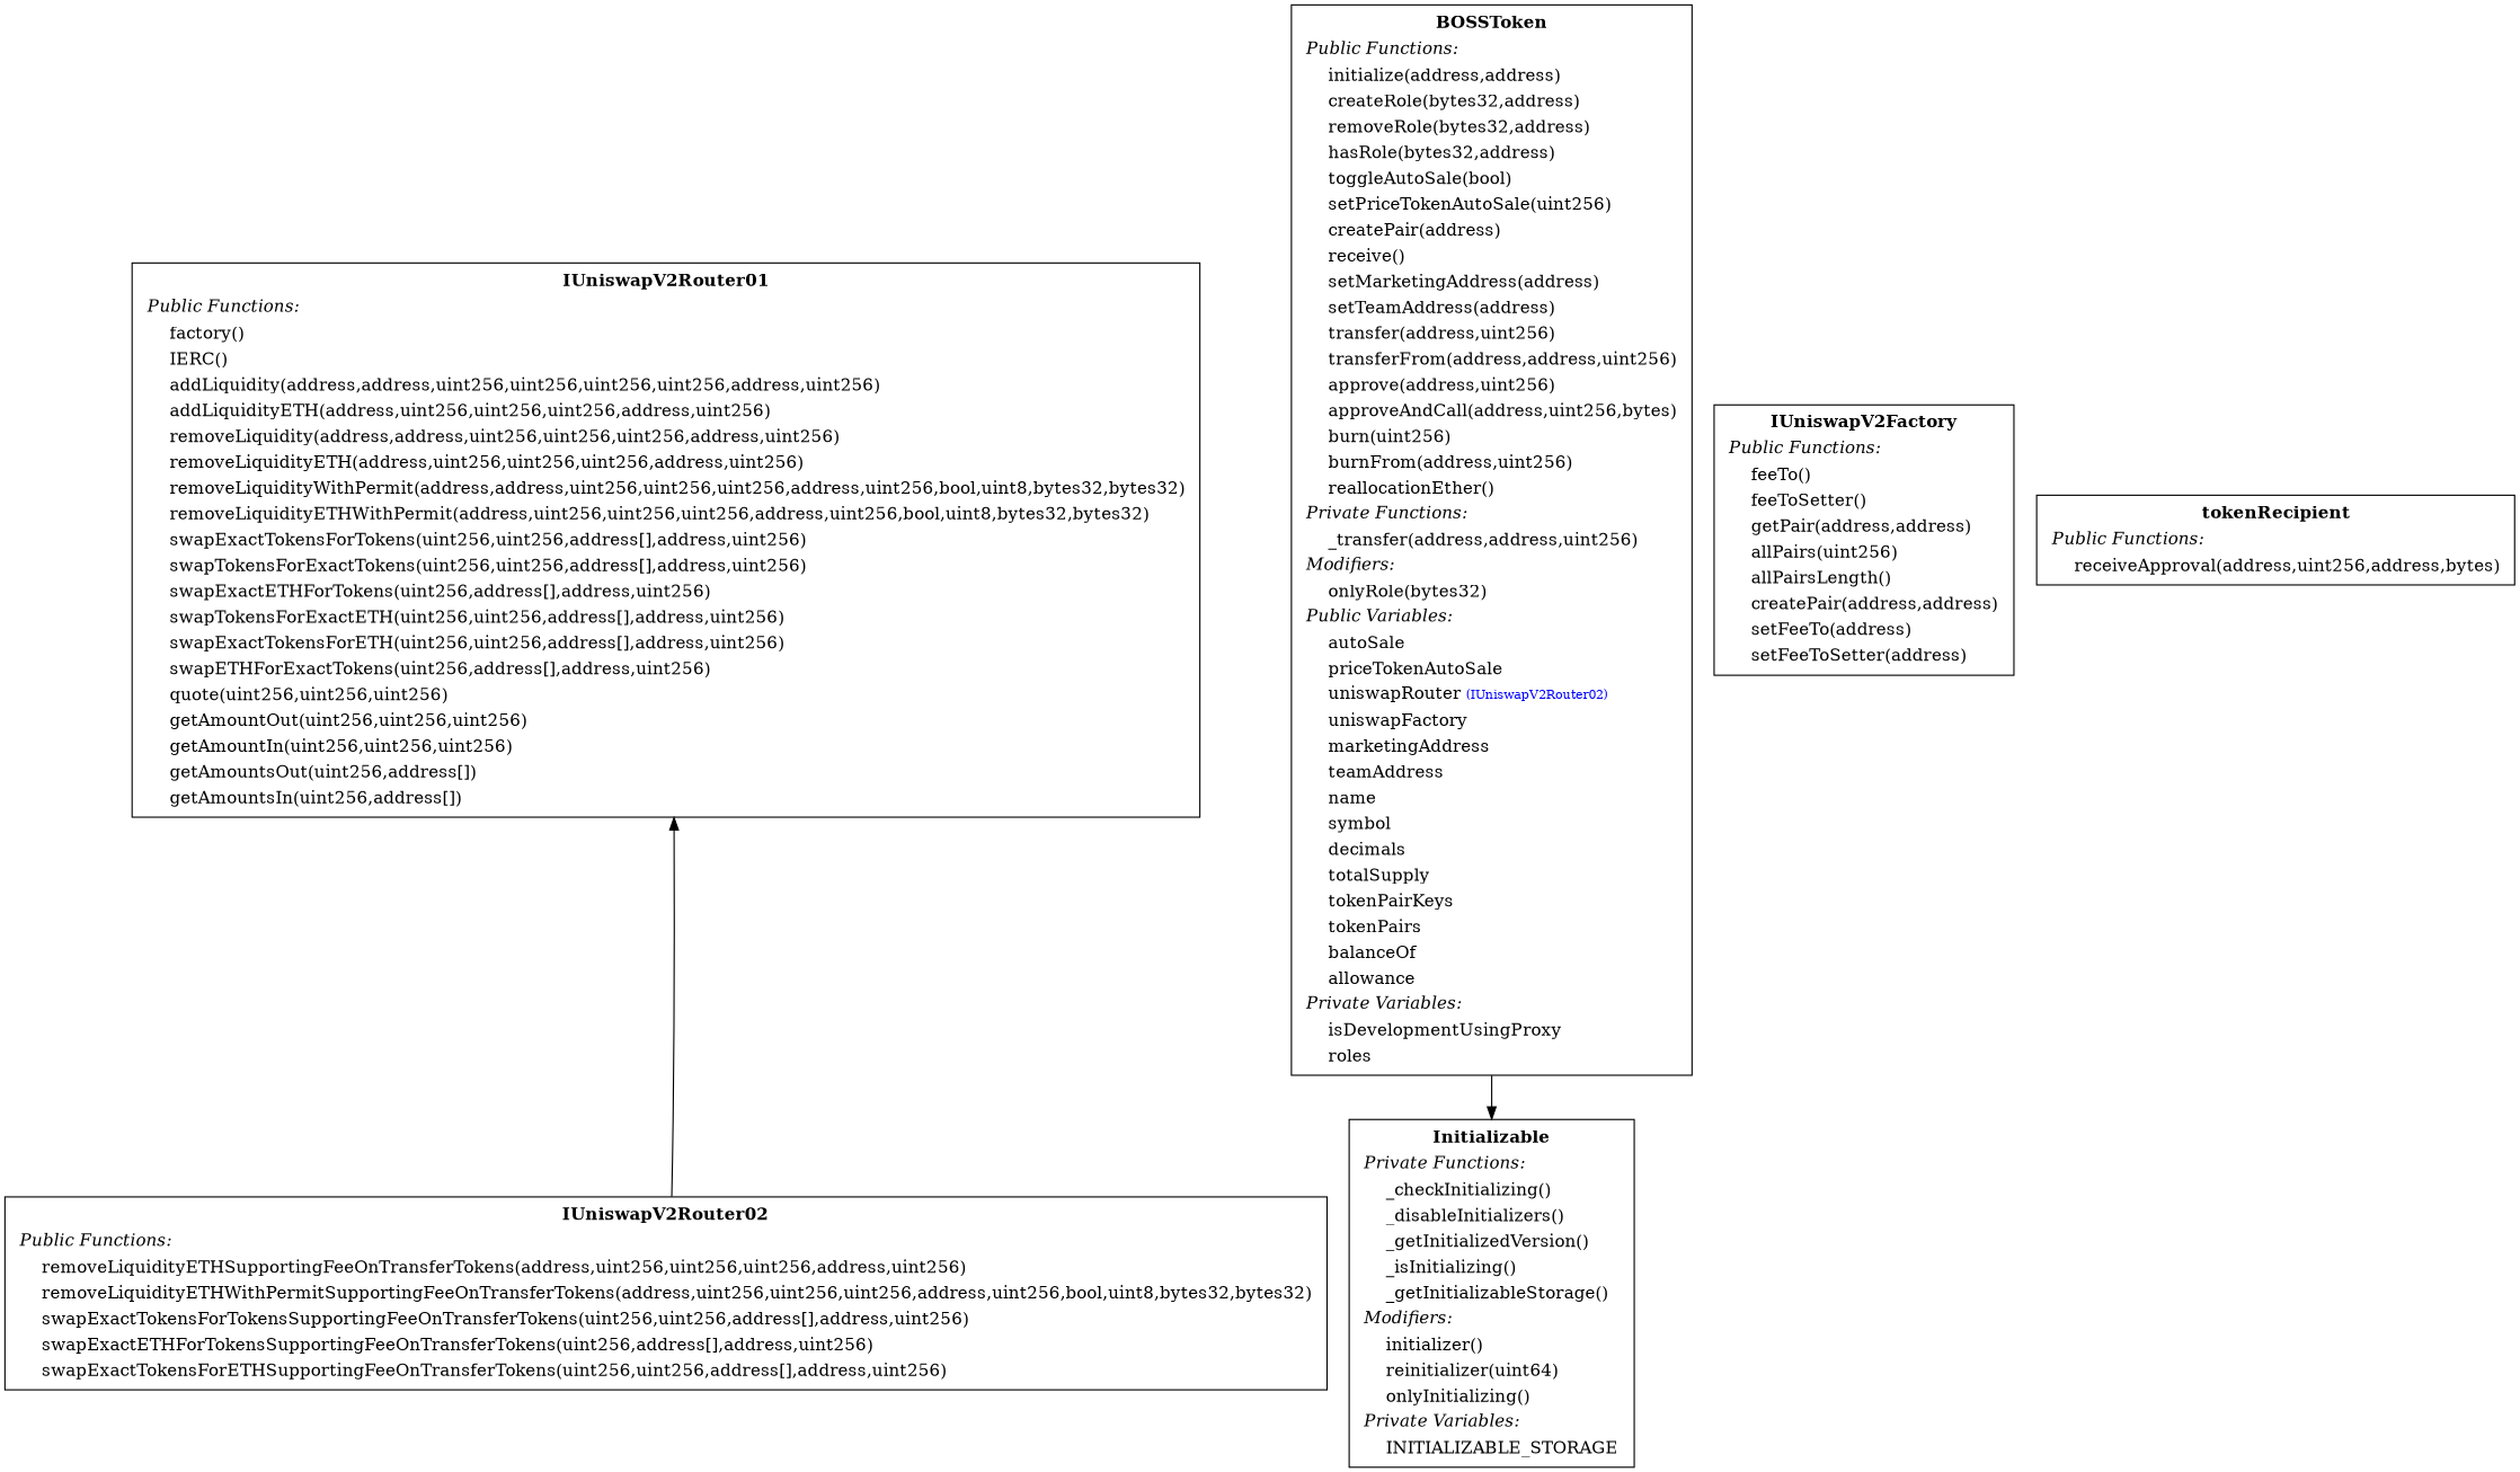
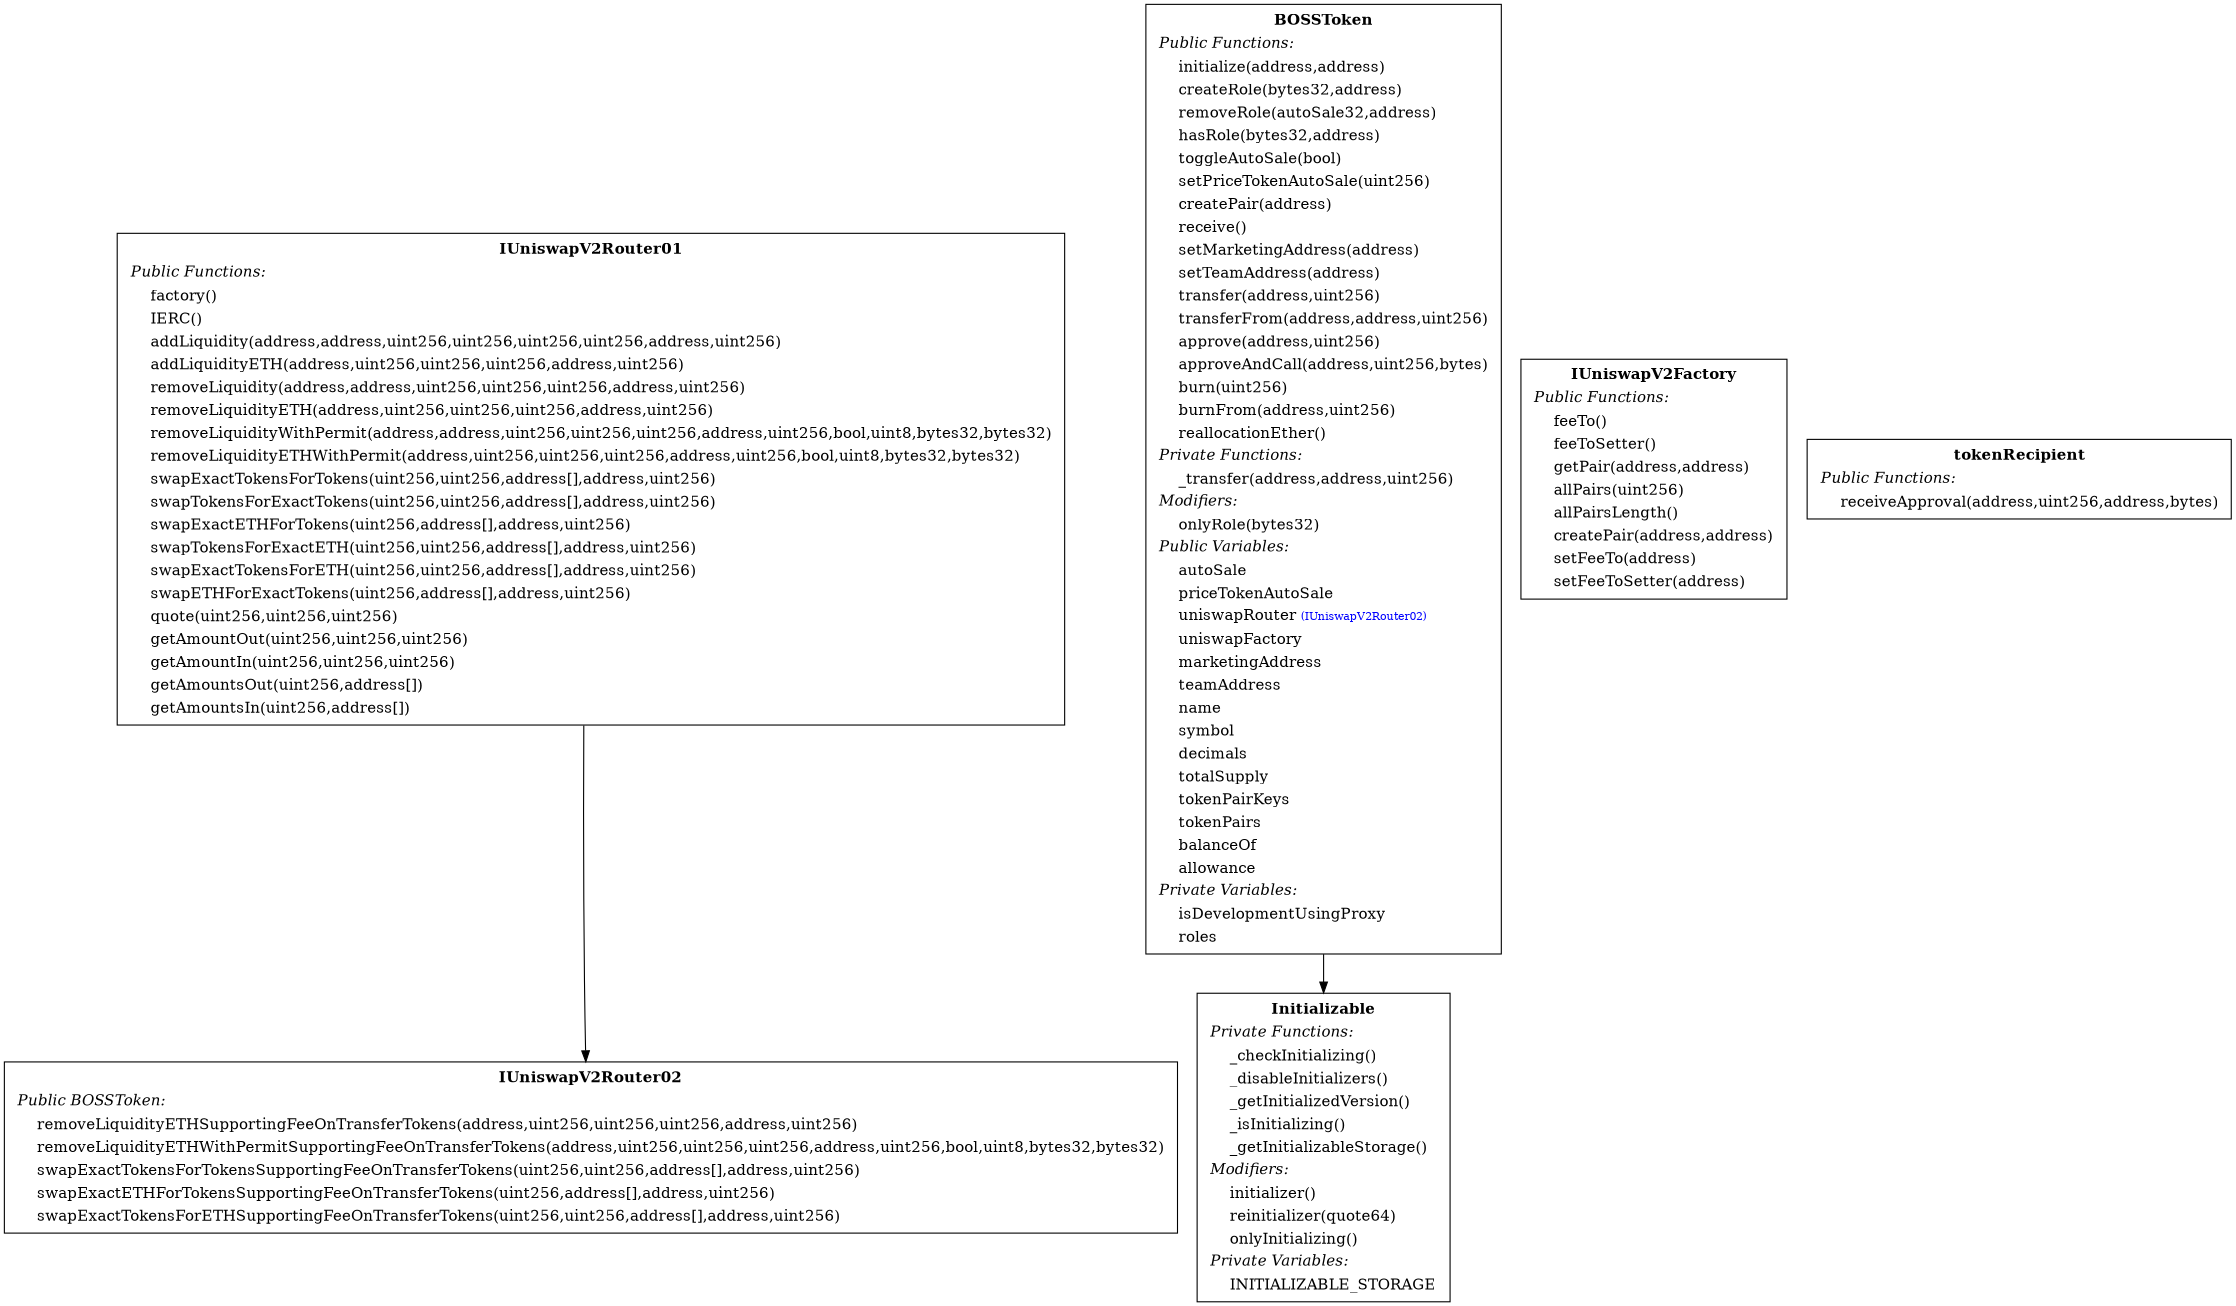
  digraph {
    node [shape=box]
    n1 [label=< <TABLE border="0"><TR><TD align="center"><B>IUniswapV2Router01</B></TD></TR><TR><TD align="left"><I>Public Functions:</I></TD></TR><TR><TD align="left">    factory()</TD></TR><TR><TD align="left">    IERC()</TD></TR><TR><TD align="left">    addLiquidity(address,address,uint256,uint256,uint256,uint256,address,uint256)</TD></TR><TR><TD align="left">    addLiquidityETH(address,uint256,uint256,uint256,address,uint256)</TD></TR><TR><TD align="left">    removeLiquidity(address,address,uint256,uint256,uint256,address,uint256)</TD></TR><TR><TD align="left">    removeLiquidityETH(address,uint256,uint256,uint256,address,uint256)</TD></TR><TR><TD align="left">    removeLiquidityWithPermit(address,address,uint256,uint256,uint256,address,uint256,bool,uint8,bytes32,bytes32)</TD></TR><TR><TD align="left">    removeLiquidityETHWithPermit(address,uint256,uint256,uint256,address,uint256,bool,uint8,bytes32,bytes32)</TD></TR><TR><TD align="left">    swapExactTokensForTokens(uint256,uint256,address[],address,uint256)</TD></TR><TR><TD align="left">    swapTokensForExactTokens(uint256,uint256,address[],address,uint256)</TD></TR><TR><TD align="left">    swapExactETHForTokens(uint256,address[],address,uint256)</TD></TR><TR><TD align="left">    swapTokensForExactETH(uint256,uint256,address[],address,uint256)</TD></TR><TR><TD align="left">    swapExactTokensForETH(uint256,uint256,address[],address,uint256)</TD></TR><TR><TD align="left">    swapETHForExactTokens(uint256,address[],address,uint256)</TD></TR><TR><TD align="left">    quote(uint256,uint256,uint256)</TD></TR><TR><TD align="left">    getAmountOut(uint256,uint256,uint256)</TD></TR><TR><TD align="left">    getAmountIn(uint256,uint256,uint256)</TD></TR><TR><TD align="left">    getAmountsOut(uint256,address[])</TD></TR><TR><TD align="left">    getAmountsIn(uint256,address[])</TD></TR></TABLE> >]
-   n2 [label=< <TABLE border="0"><TR><TD align="center"><B>IUniswapV2Router02</B></TD></TR><TR><TD align="left"><I>Public Functions:</I></TD></TR><TR><TD align="left">    removeLiquidityETHSupportingFeeOnTransferTokens(address,uint256,uint256,uint256,address,uint256)</TD></TR><TR><TD align="left">    removeLiquidityETHWithPermitSupportingFeeOnTransferTokens(address,uint256,uint256,uint256,address,uint256,bool,uint8,bytes32,bytes32)</TD></TR><TR><TD align="left">    swapExactTokensForTokensSupportingFeeOnTransferTokens(uint256,uint256,address[],address,uint256)</TD></TR><TR><TD align="left">    swapExactETHForTokensSupportingFeeOnTransferTokens(uint256,address[],address,uint256)</TD></TR><TR><TD align="left">    swapExactTokensForETHSupportingFeeOnTransferTokens(uint256,uint256,address[],address,uint256)</TD></TR></TABLE> >]
-   n3 [label=< <TABLE border="0"><TR><TD align="center"><B>Initializable</B></TD></TR><TR><TD align="left"><I>Private Functions:</I></TD></TR><TR><TD align="left">    _checkInitializing()</TD></TR><TR><TD align="left">    _disableInitializers()</TD></TR><TR><TD align="left">    _getInitializedVersion()</TD></TR><TR><TD align="left">    _isInitializing()</TD></TR><TR><TD align="left">    _getInitializableStorage()</TD></TR><TR><TD align="left"><I>Modifiers:</I></TD></TR><TR><TD align="left">    initializer()</TD></TR><TR><TD align="left">    reinitializer(uint64)</TD></TR><TR><TD align="left">    onlyInitializing()</TD></TR><TR><TD align="left"><I>Private Variables:</I></TD></TR><TR><TD align="left">    INITIALIZABLE_STORAGE</TD></TR></TABLE> >]
+   n2 [label=< <TABLE border="0"><TR><TD align="center"><B>IUniswapV2Router02</B></TD></TR><TR><TD align="left"><I>Public BOSSToken:</I></TD></TR><TR><TD align="left">    removeLiquidityETHSupportingFeeOnTransferTokens(address,uint256,uint256,uint256,address,uint256)</TD></TR><TR><TD align="left">    removeLiquidityETHWithPermitSupportingFeeOnTransferTokens(address,uint256,uint256,uint256,address,uint256,bool,uint8,bytes32,bytes32)</TD></TR><TR><TD align="left">    swapExactTokensForTokensSupportingFeeOnTransferTokens(uint256,uint256,address[],address,uint256)</TD></TR><TR><TD align="left">    swapExactETHForTokensSupportingFeeOnTransferTokens(uint256,address[],address,uint256)</TD></TR><TR><TD align="left">    swapExactTokensForETHSupportingFeeOnTransferTokens(uint256,uint256,address[],address,uint256)</TD></TR></TABLE> >]
+   n3 [label=< <TABLE border="0"><TR><TD align="center"><B>Initializable</B></TD></TR><TR><TD align="left"><I>Private Functions:</I></TD></TR><TR><TD align="left">    _checkInitializing()</TD></TR><TR><TD align="left">    _disableInitializers()</TD></TR><TR><TD align="left">    _getInitializedVersion()</TD></TR><TR><TD align="left">    _isInitializing()</TD></TR><TR><TD align="left">    _getInitializableStorage()</TD></TR><TR><TD align="left"><I>Modifiers:</I></TD></TR><TR><TD align="left">    initializer()</TD></TR><TR><TD align="left">    reinitializer(quote64)</TD></TR><TR><TD align="left">    onlyInitializing()</TD></TR><TR><TD align="left"><I>Private Variables:</I></TD></TR><TR><TD align="left">    INITIALIZABLE_STORAGE</TD></TR></TABLE> >]
    n4 [label=< <TABLE border="0"><TR><TD align="center"><B>IUniswapV2Factory</B></TD></TR><TR><TD align="left"><I>Public Functions:</I></TD></TR><TR><TD align="left">    feeTo()</TD></TR><TR><TD align="left">    feeToSetter()</TD></TR><TR><TD align="left">    getPair(address,address)</TD></TR><TR><TD align="left">    allPairs(uint256)</TD></TR><TR><TD align="left">    allPairsLength()</TD></TR><TR><TD align="left">    createPair(address,address)</TD></TR><TR><TD align="left">    setFeeTo(address)</TD></TR><TR><TD align="left">    setFeeToSetter(address)</TD></TR></TABLE> >]
    n5 [label=< <TABLE border="0"><TR><TD align="center"><B>tokenRecipient</B></TD></TR><TR><TD align="left"><I>Public Functions:</I></TD></TR><TR><TD align="left">    receiveApproval(address,uint256,address,bytes)</TD></TR></TABLE> >]
-   n6 [label=< <TABLE border="0"><TR><TD align="center"><B>BOSSToken</B></TD></TR><TR><TD align="left"><I>Public Functions:</I></TD></TR><TR><TD align="left">    initialize(address,address)</TD></TR><TR><TD align="left">    createRole(bytes32,address)</TD></TR><TR><TD align="left">    removeRole(bytes32,address)</TD></TR><TR><TD align="left">    hasRole(bytes32,address)</TD></TR><TR><TD align="left">    toggleAutoSale(bool)</TD></TR><TR><TD align="left">    setPriceTokenAutoSale(uint256)</TD></TR><TR><TD align="left">    createPair(address)</TD></TR><TR><TD align="left">    receive()</TD></TR><TR><TD align="left">    setMarketingAddress(address)</TD></TR><TR><TD align="left">    setTeamAddress(address)</TD></TR><TR><TD align="left">    transfer(address,uint256)</TD></TR><TR><TD align="left">    transferFrom(address,address,uint256)</TD></TR><TR><TD align="left">    approve(address,uint256)</TD></TR><TR><TD align="left">    approveAndCall(address,uint256,bytes)</TD></TR><TR><TD align="left">    burn(uint256)</TD></TR><TR><TD align="left">    burnFrom(address,uint256)</TD></TR><TR><TD align="left">    reallocationEther()</TD></TR><TR><TD align="left"><I>Private Functions:</I></TD></TR><TR><TD align="left">    _transfer(address,address,uint256)</TD></TR><TR><TD align="left"><I>Modifiers:</I></TD></TR><TR><TD align="left">    onlyRole(bytes32)</TD></TR><TR><TD align="left"><I>Public Variables:</I></TD></TR><TR><TD align="left">    autoSale</TD></TR><TR><TD align="left">    priceTokenAutoSale</TD></TR><TR><TD align="left">    uniswapRouter<font color="blue" POINT-SIZE="10"> (IUniswapV2Router02)</font></TD></TR><TR><TD align="left">    uniswapFactory</TD></TR><TR><TD align="left">    marketingAddress</TD></TR><TR><TD align="left">    teamAddress</TD></TR><TR><TD align="left">    name</TD></TR><TR><TD align="left">    symbol</TD></TR><TR><TD align="left">    decimals</TD></TR><TR><TD align="left">    totalSupply</TD></TR><TR><TD align="left">    tokenPairKeys</TD></TR><TR><TD align="left">    tokenPairs</TD></TR><TR><TD align="left">    balanceOf</TD></TR><TR><TD align="left">    allowance</TD></TR><TR><TD align="left"><I>Private Variables:</I></TD></TR><TR><TD align="left">    isDevelopmentUsingProxy</TD></TR><TR><TD align="left">    roles</TD></TR></TABLE> >]
-   n2 -> n1
+   n6 [label=< <TABLE border="0"><TR><TD align="center"><B>BOSSToken</B></TD></TR><TR><TD align="left"><I>Public Functions:</I></TD></TR><TR><TD align="left">    initialize(address,address)</TD></TR><TR><TD align="left">    createRole(bytes32,address)</TD></TR><TR><TD align="left">    removeRole(autoSale32,address)</TD></TR><TR><TD align="left">    hasRole(bytes32,address)</TD></TR><TR><TD align="left">    toggleAutoSale(bool)</TD></TR><TR><TD align="left">    setPriceTokenAutoSale(uint256)</TD></TR><TR><TD align="left">    createPair(address)</TD></TR><TR><TD align="left">    receive()</TD></TR><TR><TD align="left">    setMarketingAddress(address)</TD></TR><TR><TD align="left">    setTeamAddress(address)</TD></TR><TR><TD align="left">    transfer(address,uint256)</TD></TR><TR><TD align="left">    transferFrom(address,address,uint256)</TD></TR><TR><TD align="left">    approve(address,uint256)</TD></TR><TR><TD align="left">    approveAndCall(address,uint256,bytes)</TD></TR><TR><TD align="left">    burn(uint256)</TD></TR><TR><TD align="left">    burnFrom(address,uint256)</TD></TR><TR><TD align="left">    reallocationEther()</TD></TR><TR><TD align="left"><I>Private Functions:</I></TD></TR><TR><TD align="left">    _transfer(address,address,uint256)</TD></TR><TR><TD align="left"><I>Modifiers:</I></TD></TR><TR><TD align="left">    onlyRole(bytes32)</TD></TR><TR><TD align="left"><I>Public Variables:</I></TD></TR><TR><TD align="left">    autoSale</TD></TR><TR><TD align="left">    priceTokenAutoSale</TD></TR><TR><TD align="left">    uniswapRouter<font color="blue" POINT-SIZE="10"> (IUniswapV2Router02)</font></TD></TR><TR><TD align="left">    uniswapFactory</TD></TR><TR><TD align="left">    marketingAddress</TD></TR><TR><TD align="left">    teamAddress</TD></TR><TR><TD align="left">    name</TD></TR><TR><TD align="left">    symbol</TD></TR><TR><TD align="left">    decimals</TD></TR><TR><TD align="left">    totalSupply</TD></TR><TR><TD align="left">    tokenPairKeys</TD></TR><TR><TD align="left">    tokenPairs</TD></TR><TR><TD align="left">    balanceOf</TD></TR><TR><TD align="left">    allowance</TD></TR><TR><TD align="left"><I>Private Variables:</I></TD></TR><TR><TD align="left">    isDevelopmentUsingProxy</TD></TR><TR><TD align="left">    roles</TD></TR></TABLE> >]
+   n1 -> n2
    n6 -> n3
  }
